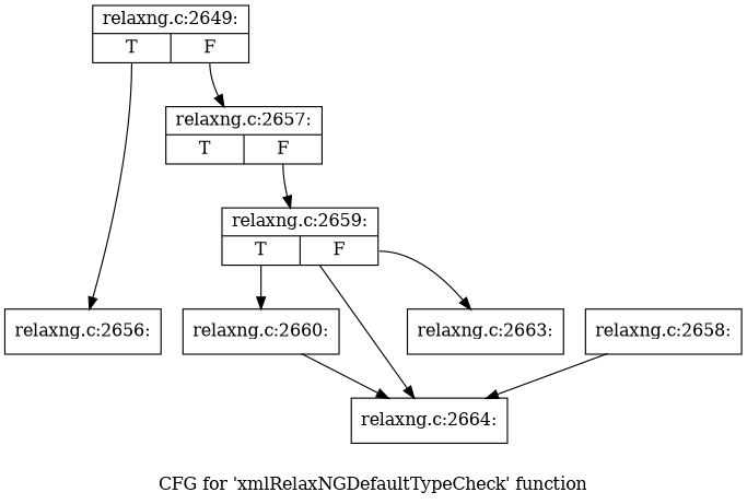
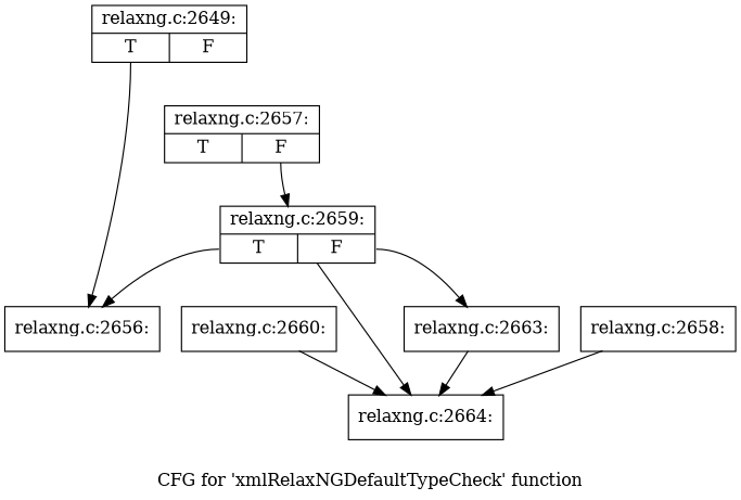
  digraph {
    label="CFG for 'xmlRelaxNGDefaultTypeCheck' function"
    node [shape=record]
    n1 [label="{relaxng.c:2649:|{<s0>T|<s1>F}}"]
    n2 [label="{relaxng.c:2656:}"]
    n3 [label="{relaxng.c:2657:|{<s0>T|<s1>F}}"]
    n4 [label="{relaxng.c:2659:|{<s0>T|<s1>F}}"]
    n5 [label="{relaxng.c:2664:}"]
    n6 [label="{relaxng.c:2658:}"]
    n7 [label="{relaxng.c:2660:}"]
    n8 [label="{relaxng.c:2663:}"]
    n1 -> n2 [tailport=s0]
-   n1 -> n3 [tailport=s1]
    n3 -> n4 [tailport=s1]
    n4 -> n5
-   n4 -> n7 [tailport=s0]
+   n4 -> n2 [tailport=s0]
    n4 -> n8 [tailport=s1]
    n6 -> n5
    n7 -> n5
+   n8 -> n5
  }
